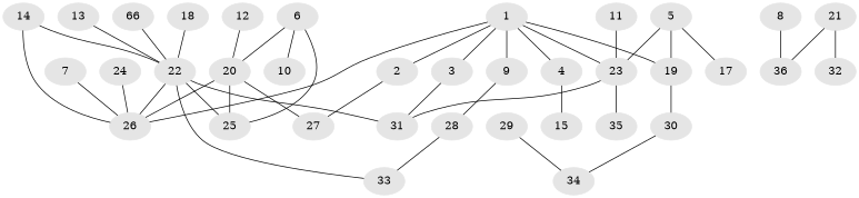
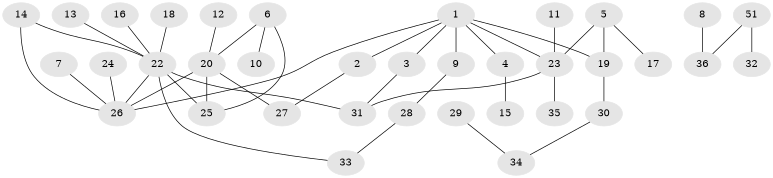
  graph {
    node [color=gray90 style=filled]
    edge [weight=1.0]
    1
    2
    3
    4
    9
    19
    23
    26
    27
    31
    15
    28
    30
    35
    5
    17
    6
    10
    20
    25
    7
    8
    36
    33
    11
    12
    13
    22
-   21
+   21 [label=51]
    32
    14
-   16 [label=66]
+   16
    18
    34
    24
    29
    1 -- 2
    1 -- 3
    1 -- 4
    1 -- 9
    1 -- 19
    1 -- 23
    1 -- 26
    2 -- 27
    3 -- 31
    4 -- 15
    9 -- 28
    19 -- 30
    23 -- 31
    23 -- 35
    28 -- 33
    30 -- 34
    5 -- 19
    5 -- 23
    5 -- 17
    6 -- 10
    6 -- 20
    6 -- 25
    20 -- 26
    20 -- 27
    20 -- 25
    7 -- 26
    8 -- 36
    11 -- 23
    12 -- 20
    13 -- 22
    22 -- 26
    22 -- 31
    22 -- 25
    22 -- 33
    21 -- 36
    21 -- 32
    14 -- 26
    14 -- 22
    16 -- 22
    18 -- 22
    24 -- 26
    29 -- 34
  }
